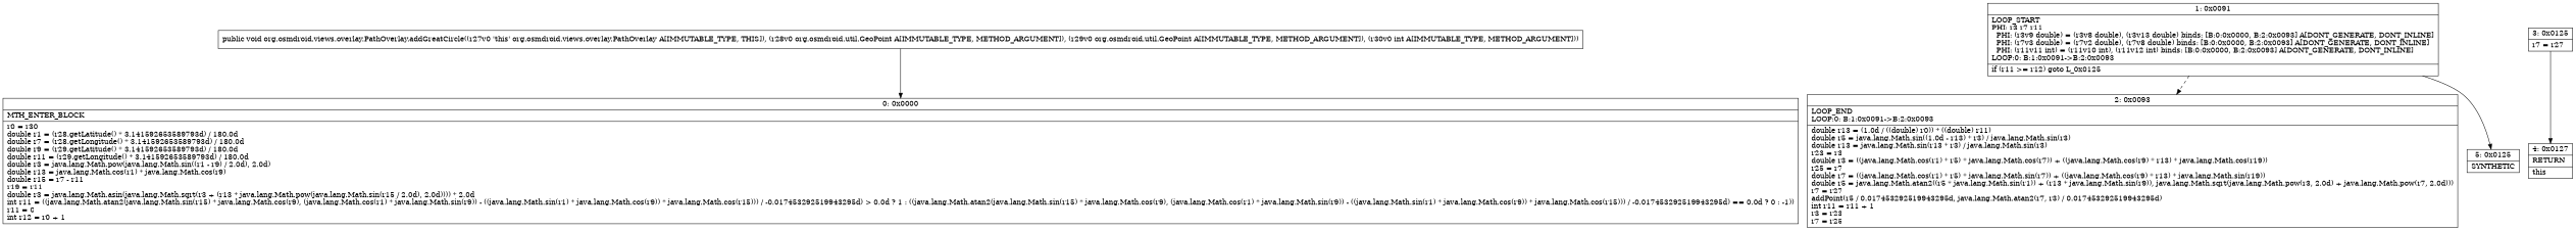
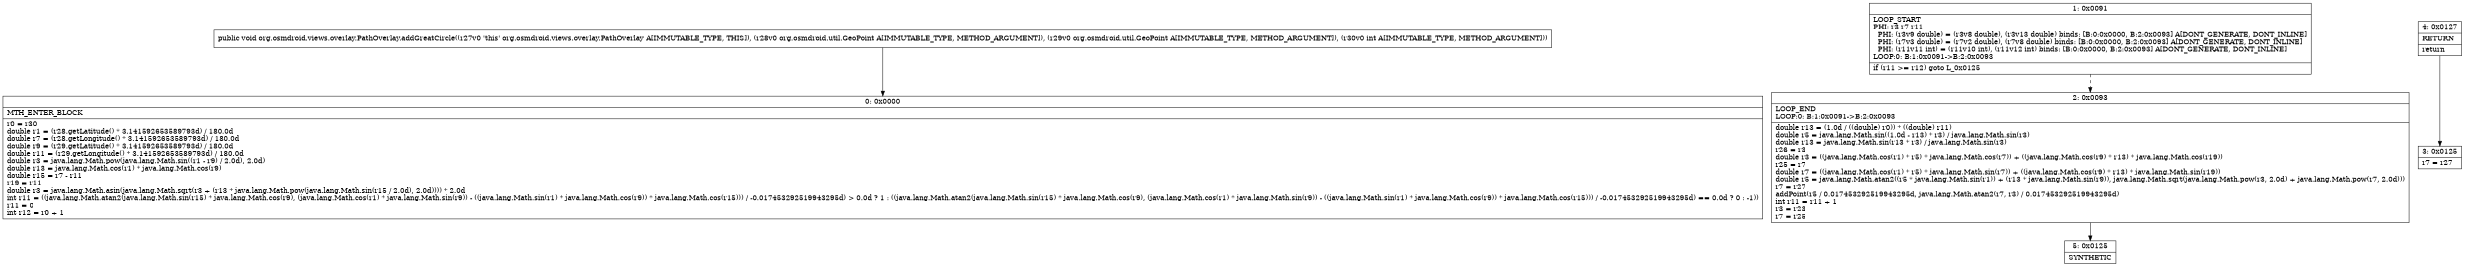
  digraph {
    node [shape=record]
    n1 [label="{0\:\ 0x0000|MTH_ENTER_BLOCK\l|r0 = r30\ldouble r1 = (r28.getLatitude() * 3.141592653589793d) \/ 180.0d\ldouble r7 = (r28.getLongitude() * 3.141592653589793d) \/ 180.0d\ldouble r9 = (r29.getLatitude() * 3.141592653589793d) \/ 180.0d\ldouble r11 = (r29.getLongitude() * 3.141592653589793d) \/ 180.0d\ldouble r3 = java.lang.Math.pow(java.lang.Math.sin((r1 \- r9) \/ 2.0d), 2.0d)\ldouble r13 = java.lang.Math.cos(r1) * java.lang.Math.cos(r9)\ldouble r15 = r7 \- r11\lr19 = r11\ldouble r3 = java.lang.Math.asin(java.lang.Math.sqrt(r3 + (r13 * java.lang.Math.pow(java.lang.Math.sin(r15 \/ 2.0d), 2.0d)))) * 2.0d\lint r11 = ((java.lang.Math.atan2(java.lang.Math.sin(r15) * java.lang.Math.cos(r9), (java.lang.Math.cos(r1) * java.lang.Math.sin(r9)) \- ((java.lang.Math.sin(r1) * java.lang.Math.cos(r9)) * java.lang.Math.cos(r15))) \/ \-0.017453292519943295d) \> 0.0d ? 1 : ((java.lang.Math.atan2(java.lang.Math.sin(r15) * java.lang.Math.cos(r9), (java.lang.Math.cos(r1) * java.lang.Math.sin(r9)) \- ((java.lang.Math.sin(r1) * java.lang.Math.cos(r9)) * java.lang.Math.cos(r15))) \/ \-0.017453292519943295d) == 0.0d ? 0 : \-1))\lr11 = 0\lint r12 = r0 + 1\l}"]
    n2 [label="{1\:\ 0x0091|LOOP_START\lPHI: r3 r7 r11 \l  PHI: (r3v9 double) = (r3v8 double), (r3v13 double) binds: [B:0:0x0000, B:2:0x0093] A[DONT_GENERATE, DONT_INLINE]\l  PHI: (r7v3 double) = (r7v2 double), (r7v8 double) binds: [B:0:0x0000, B:2:0x0093] A[DONT_GENERATE, DONT_INLINE]\l  PHI: (r11v11 int) = (r11v10 int), (r11v12 int) binds: [B:0:0x0000, B:2:0x0093] A[DONT_GENERATE, DONT_INLINE]\lLOOP:0: B:1:0x0091\-\>B:2:0x0093\l|if (r11 \>= r12) goto L_0x0125\l}"]
-   n3 [label="{2\:\ 0x0093|LOOP_END\lLOOP:0: B:1:0x0091\-\>B:2:0x0093\l|double r13 = (1.0d \/ ((double) r0)) * ((double) r11)\ldouble r5 = java.lang.Math.sin((1.0d \- r13) * r3) \/ java.lang.Math.sin(r3)\ldouble r13 = java.lang.Math.sin(r13 * r3) \/ java.lang.Math.sin(r3)\lr23 = r3\ldouble r3 = ((java.lang.Math.cos(r1) * r5) * java.lang.Math.cos(r7)) + ((java.lang.Math.cos(r9) * r13) * java.lang.Math.cos(r19))\lr25 = r7\ldouble r7 = ((java.lang.Math.cos(r1) * r5) * java.lang.Math.sin(r7)) + ((java.lang.Math.cos(r9) * r13) * java.lang.Math.sin(r19))\ldouble r5 = java.lang.Math.atan2((r5 * java.lang.Math.sin(r1)) + (r13 * java.lang.Math.sin(r9)), java.lang.Math.sqrt(java.lang.Math.pow(r3, 2.0d) + java.lang.Math.pow(r7, 2.0d)))\lr7 = r27\laddPoint(r5 \/ 0.017453292519943295d, java.lang.Math.atan2(r7, r3) \/ 0.017453292519943295d)\lint r11 = r11 + 1\lr3 = r23\lr7 = r25\l}"]
+   n3 [label="{2\:\ 0x0093|LOOP_END\lLOOP:0: B:1:0x0091\-\>B:2:0x0093\l|double r13 = (1.0d \/ ((double) r0)) * ((double) r11)\ldouble r5 = java.lang.Math.sin((1.0d \- r13) * r3) \/ java.lang.Math.sin(r3)\ldouble r13 = java.lang.Math.sin(r13 * r3) \/ java.lang.Math.sin(r3)\lr26 = r3\ldouble r3 = ((java.lang.Math.cos(r1) * r5) * java.lang.Math.cos(r7)) + ((java.lang.Math.cos(r9) * r13) * java.lang.Math.cos(r19))\lr25 = r7\ldouble r7 = ((java.lang.Math.cos(r1) * r5) * java.lang.Math.sin(r7)) + ((java.lang.Math.cos(r9) * r13) * java.lang.Math.sin(r19))\ldouble r5 = java.lang.Math.atan2((r5 * java.lang.Math.sin(r1)) + (r13 * java.lang.Math.sin(r9)), java.lang.Math.sqrt(java.lang.Math.pow(r3, 2.0d) + java.lang.Math.pow(r7, 2.0d)))\lr7 = r27\laddPoint(r5 \/ 0.017453292519943295d, java.lang.Math.atan2(r7, r3) \/ 0.017453292519943295d)\lint r11 = r11 + 1\lr3 = r23\lr7 = r25\l}"]
    n4 [label="{5\:\ 0x0125|SYNTHETIC\l}"]
    n5 [label="{3\:\ 0x0125|r7 = r27\l}"]
-   n6 [label="{4\:\ 0x0127|RETURN\l|this\l}"]
+   n6 [label="{4\:\ 0x0127|RETURN\l|return\l}"]
    n7 [label="{public void org.osmdroid.views.overlay.PathOverlay.addGreatCircle((r27v0 'this' org.osmdroid.views.overlay.PathOverlay A[IMMUTABLE_TYPE, THIS]), (r28v0 org.osmdroid.util.GeoPoint A[IMMUTABLE_TYPE, METHOD_ARGUMENT]), (r29v0 org.osmdroid.util.GeoPoint A[IMMUTABLE_TYPE, METHOD_ARGUMENT]), (r30v0 int A[IMMUTABLE_TYPE, METHOD_ARGUMENT])) }"]
    n2 -> n3 [style=dashed]
-   n2 -> n4
-   n5 -> n6
+   n3 -> n4
+   n6 -> n5
    n7 -> n1
  }
